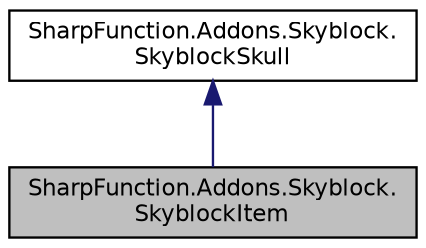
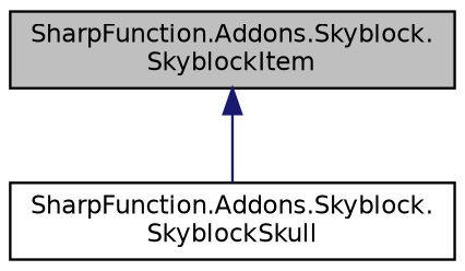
  digraph {
    node [color=black fontname=Helvetica fontsize=10 shape=record style=filled]
    n1 [fillcolor=grey75 fontcolor=black height=0.2 label="SharpFunction.Addons.Skyblock.\lSkyblockItem" width=0.4]
    n2 [fillcolor=white height=0.2 label="SharpFunction.Addons.Skyblock.\lSkyblockSkull" width=0.4]
-   n2 -> n1 [color=midnightblue dir=back fontname=Helvetica fontsize=10 labelfontname=Helvetica labelfontsize=10 style=solid]
+   n1 -> n2 [color=midnightblue dir=back fontname=Helvetica fontsize=10 labelfontname=Helvetica labelfontsize=10 style=solid]
  }
